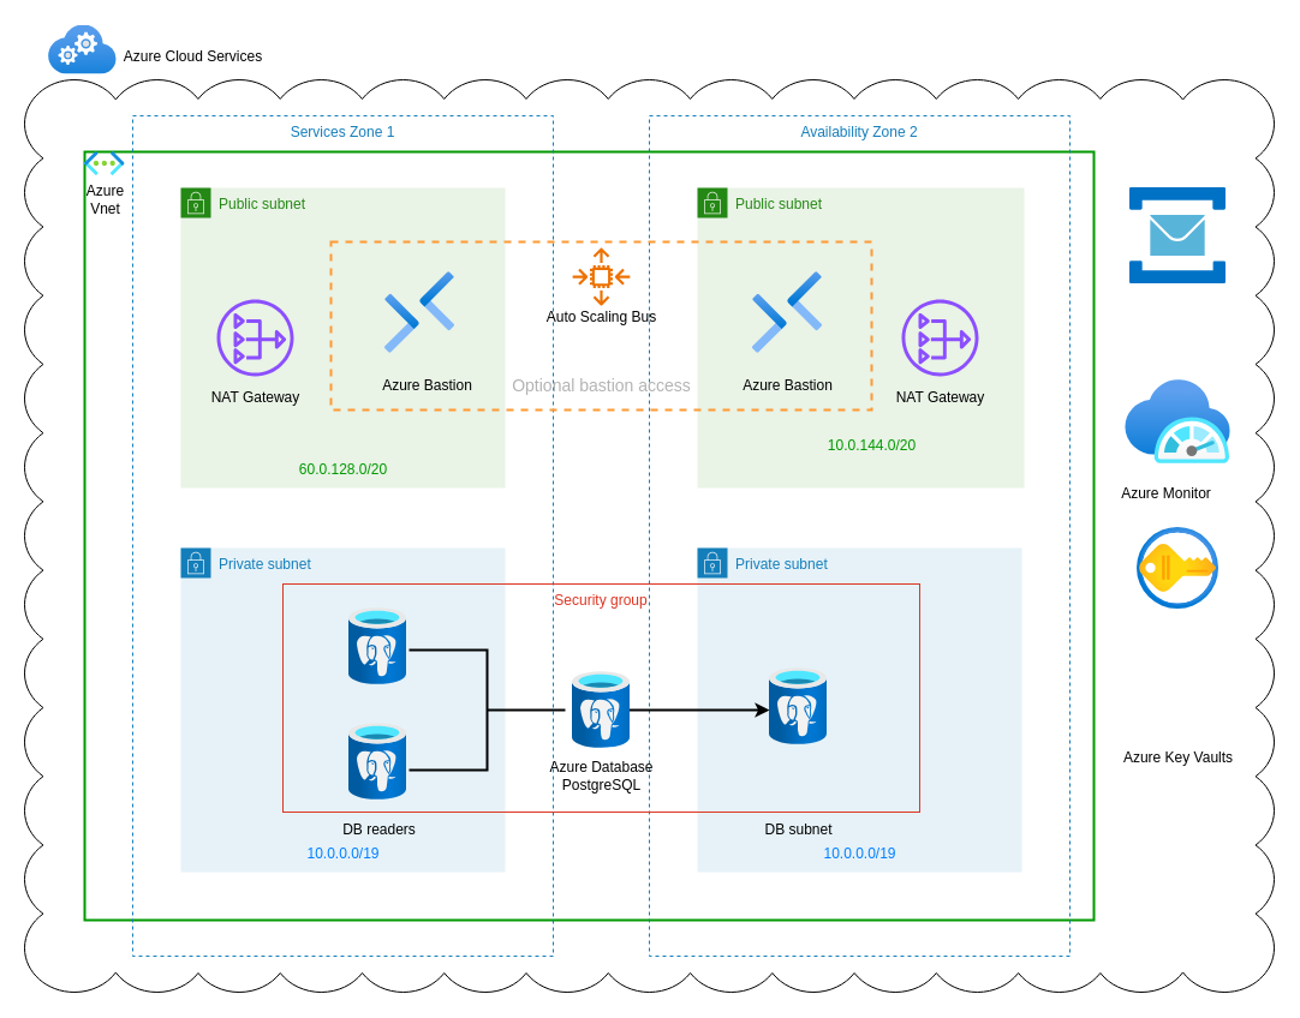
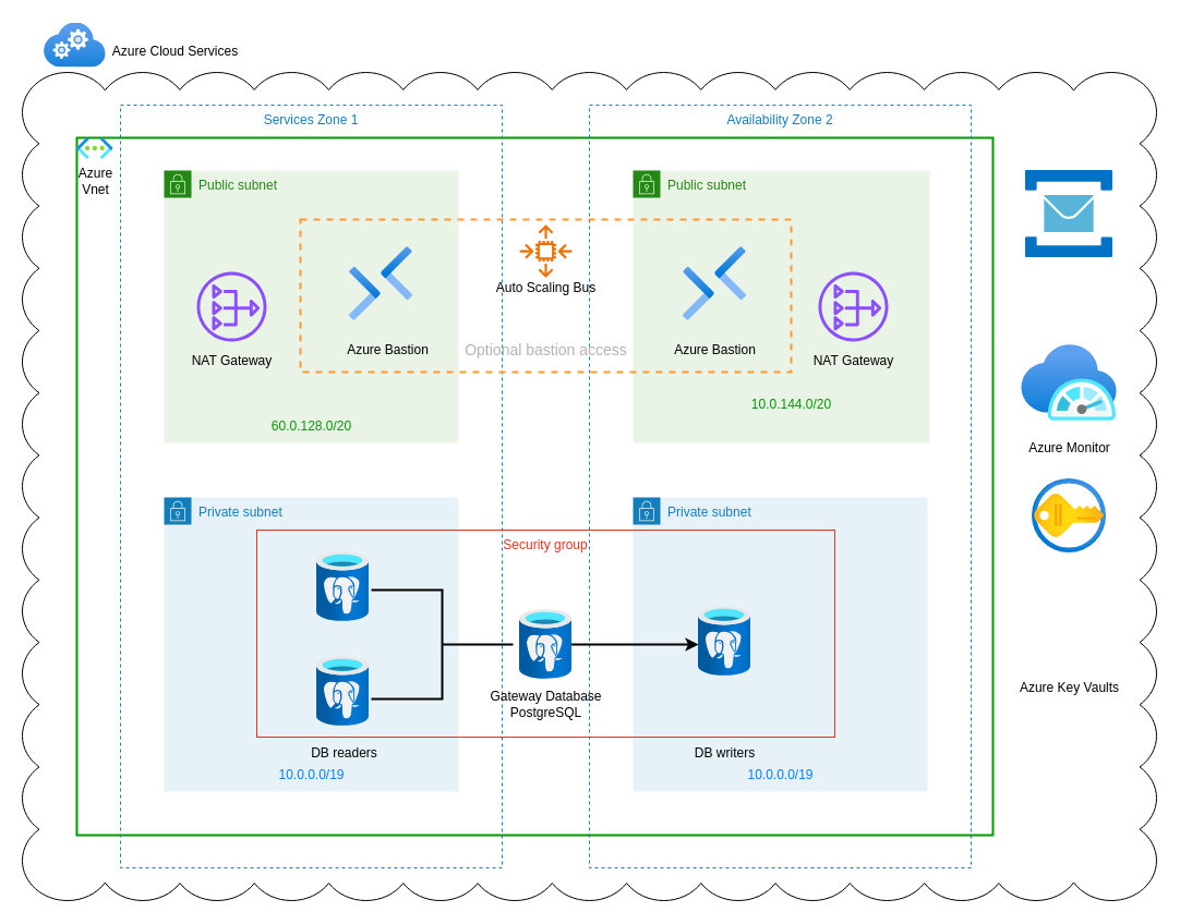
  <mxCell id="0" />
  <mxCell id="1" parent="0" />
  <mxCell id="2" value="" style="whiteSpace=wrap;html=1;shape=mxgraph.basic.cloud_rect" parent="1" vertex="1"><mxGeometry x="20" y="66" width="1040" height="760" as="geometry" /></mxCell>
  <mxCell id="3" value="" style="rounded=0;whiteSpace=wrap;html=1;fillColor=none;strokeColor=#009900;strokeWidth=2;" vertex="1" parent="1"><mxGeometry x="70" y="126" width="840" height="640" as="geometry" /></mxCell>
  <mxCell id="4" value="Azure Cloud Services" style="text;html=1;align=center;verticalAlign=middle;resizable=0;points=[];autosize=1;strokeColor=none;fillColor=none;" parent="1" vertex="1"><mxGeometry x="90" y="31.5" width="140" height="30" as="geometry" /></mxCell>
  <mxCell id="5" value="" style="image;aspect=fixed;html=1;points=[];align=center;fontSize=12;image=img/lib/azure2/compute/Cloud_Services_Classic.svg;" parent="1" vertex="1"><mxGeometry x="40" y="20.5" width="56.77" height="41" as="geometry" /></mxCell>
  <mxCell id="6" value="" style="image;sketch=0;aspect=fixed;html=1;points=[];align=center;fontSize=12;image=img/lib/mscae/Service_Bus.svg;" parent="1" vertex="1"><mxGeometry x="940" y="156" width="80" height="80" as="geometry" /></mxCell>
  <mxCell id="7" value="" style="image;aspect=fixed;html=1;points=[];align=center;fontSize=12;image=img/lib/azure2/monitor/SAP_Azure_Monitor.svg;" parent="1" vertex="1"><mxGeometry x="936.25" y="316" width="87.5" height="70" as="geometry" /></mxCell>
- <mxCell id="8" value="Azure Monitor" style="text;html=1;align=center;verticalAlign=middle;resizable=0;points=[];autosize=1;strokeColor=none;fillColor=none;" parent="1" vertex="1"><mxGeometry x="920" y="396" width="100" height="30" as="geometry" /></mxCell>
+ <mxCell id="8" value="Azure Monitor" style="text;html=1;align=center;verticalAlign=middle;resizable=0;points=[];autosize=1;strokeColor=none;fillColor=none;" parent="1" vertex="1"><mxGeometry x="930" y="396" width="100" height="30" as="geometry" /></mxCell>
  <mxCell id="9" value="Azure Key Vaults" style="text;html=1;align=center;verticalAlign=middle;resizable=0;points=[];autosize=1;strokeColor=none;fillColor=none;" parent="1" vertex="1"><mxGeometry x="925" y="616" width="110" height="30" as="geometry" /></mxCell>
  <mxCell id="10" value="" style="image;aspect=fixed;html=1;points=[];align=center;fontSize=12;image=img/lib/azure2/security/Key_Vaults.svg;rotation=-90;" vertex="1" parent="1"><mxGeometry x="946" y="438" width="68" height="68" as="geometry" /></mxCell>
  <mxCell id="11" value="Availability Zone 2" style="fillColor=none;strokeColor=#147EBA;dashed=1;verticalAlign=top;fontStyle=0;fontColor=#147EBA;whiteSpace=wrap;html=1;" parent="1" vertex="1"><mxGeometry x="540" y="96" width="350" height="700" as="geometry" /></mxCell>
  <mxCell id="12" value="Services Zone 1" style="fillColor=none;strokeColor=#147EBA;dashed=1;verticalAlign=top;fontStyle=0;fontColor=#147EBA;whiteSpace=wrap;html=1;" parent="1" vertex="1"><mxGeometry x="110" y="96" width="350" height="700" as="geometry" /></mxCell>
  <mxCell id="13" value="Private subnet" style="points=[[0,0],[0.25,0],[0.5,0],[0.75,0],[1,0],[1,0.25],[1,0.5],[1,0.75],[1,1],[0.75,1],[0.5,1],[0.25,1],[0,1],[0,0.75],[0,0.5],[0,0.25]];outlineConnect=0;gradientColor=none;html=1;whiteSpace=wrap;fontSize=12;fontStyle=0;container=1;pointerEvents=0;collapsible=0;recursiveResize=0;shape=mxgraph.aws4.group;grIcon=mxgraph.aws4.group_security_group;grStroke=0;strokeColor=#147EBA;fillColor=#E6F2F8;verticalAlign=top;align=left;spacingLeft=30;fontColor=#147EBA;dashed=0;" parent="1" vertex="1"><mxGeometry x="580" y="456" width="270" height="270" as="geometry" /></mxCell>
  <mxCell id="14" value="&lt;font color=&quot;#007fff&quot;&gt;10.0.0.0/19&lt;/font&gt;" style="text;html=1;align=center;verticalAlign=middle;resizable=0;points=[];autosize=1;strokeColor=none;fillColor=none;" vertex="1" parent="13"><mxGeometry x="95" y="240" width="80" height="30" as="geometry" /></mxCell>
  <mxCell id="15" value="" style="endArrow=classic;html=1;rounded=0;strokeColor=#000000;strokeWidth=2;" parent="13" edge="1"><mxGeometry width="50" height="50" relative="1" as="geometry"><mxPoint x="-58" y="135" as="sourcePoint" /><mxPoint x="60" y="135" as="targetPoint" /></mxGeometry></mxCell>
- <mxCell id="16" value="DB subnet" style="text;html=1;align=center;verticalAlign=middle;resizable=0;points=[];autosize=1;strokeColor=none;fillColor=none;" parent="13" vertex="1"><mxGeometry x="44" y="220" width="80" height="30" as="geometry" /></mxCell>
+ <mxCell id="16" value="DB writers" style="text;html=1;align=center;verticalAlign=middle;resizable=0;points=[];autosize=1;strokeColor=none;fillColor=none;" parent="13" vertex="1"><mxGeometry x="44" y="220" width="80" height="30" as="geometry" /></mxCell>
  <mxCell id="17" value="" style="image;aspect=fixed;html=1;points=[];align=center;fontSize=12;image=img/lib/azure2/databases/Azure_Database_PostgreSQL_Server.svg;" vertex="1" parent="13"><mxGeometry x="60" y="100" width="48" height="64" as="geometry" /></mxCell>
  <mxCell id="18" value="Private subnet" style="points=[[0,0],[0.25,0],[0.5,0],[0.75,0],[1,0],[1,0.25],[1,0.5],[1,0.75],[1,1],[0.75,1],[0.5,1],[0.25,1],[0,1],[0,0.75],[0,0.5],[0,0.25]];outlineConnect=0;gradientColor=none;html=1;whiteSpace=wrap;fontSize=12;fontStyle=0;container=1;pointerEvents=0;collapsible=0;recursiveResize=0;shape=mxgraph.aws4.group;grIcon=mxgraph.aws4.group_security_group;grStroke=0;strokeColor=#147EBA;fillColor=#E6F2F8;verticalAlign=top;align=left;spacingLeft=30;fontColor=#147EBA;dashed=0;" parent="1" vertex="1"><mxGeometry x="150" y="456" width="270" height="270" as="geometry" /></mxCell>
  <mxCell id="19" value="Public subnet" style="points=[[0,0],[0.25,0],[0.5,0],[0.75,0],[1,0],[1,0.25],[1,0.5],[1,0.75],[1,1],[0.75,1],[0.5,1],[0.25,1],[0,1],[0,0.75],[0,0.5],[0,0.25]];outlineConnect=0;gradientColor=none;html=1;whiteSpace=wrap;fontSize=12;fontStyle=0;container=1;pointerEvents=0;collapsible=0;recursiveResize=0;shape=mxgraph.aws4.group;grIcon=mxgraph.aws4.group_security_group;grStroke=0;strokeColor=#248814;fillColor=#E9F3E6;verticalAlign=top;align=left;spacingLeft=30;fontColor=#248814;dashed=0;" parent="1" vertex="1"><mxGeometry x="150" y="156" width="270" height="250" as="geometry" /></mxCell>
  <mxCell id="20" value="&lt;font color=&quot;#009900&quot;&gt;60.0.128.0/20&lt;/font&gt;" style="text;html=1;align=center;verticalAlign=middle;resizable=0;points=[];autosize=1;strokeColor=none;fillColor=none;" vertex="1" parent="19"><mxGeometry x="85" y="220" width="100" height="30" as="geometry" /></mxCell>
  <mxCell id="21" value="Public subnet" style="points=[[0,0],[0.25,0],[0.5,0],[0.75,0],[1,0],[1,0.25],[1,0.5],[1,0.75],[1,1],[0.75,1],[0.5,1],[0.25,1],[0,1],[0,0.75],[0,0.5],[0,0.25]];outlineConnect=0;gradientColor=none;html=1;whiteSpace=wrap;fontSize=12;fontStyle=0;container=1;pointerEvents=0;collapsible=0;recursiveResize=0;shape=mxgraph.aws4.group;grIcon=mxgraph.aws4.group_security_group;grStroke=0;strokeColor=#248814;fillColor=#E9F3E6;verticalAlign=top;align=left;spacingLeft=30;fontColor=#248814;dashed=0;" parent="1" vertex="1"><mxGeometry x="580" y="156" width="272" height="250" as="geometry" /></mxCell>
  <mxCell id="22" value="NAT Gateway" style="text;html=1;align=center;verticalAlign=middle;resizable=0;points=[];autosize=1;strokeColor=none;fillColor=none;" parent="21" vertex="1"><mxGeometry x="152" y="160" width="100" height="30" as="geometry" /></mxCell>
  <mxCell id="23" value="" style="sketch=0;outlineConnect=0;fontColor=#232F3E;gradientColor=none;fillColor=#8C4FFF;strokeColor=none;dashed=0;verticalLabelPosition=bottom;verticalAlign=top;align=center;html=1;fontSize=12;fontStyle=0;aspect=fixed;pointerEvents=1;shape=mxgraph.aws4.nat_gateway;" parent="1" vertex="1"><mxGeometry x="180" y="249" width="64" height="64" as="geometry" /></mxCell>
  <mxCell id="24" value="NAT Gateway" style="text;html=1;align=center;verticalAlign=middle;resizable=0;points=[];autosize=1;strokeColor=none;fillColor=none;" parent="1" vertex="1"><mxGeometry x="162" y="316" width="100" height="30" as="geometry" /></mxCell>
  <mxCell id="25" value="" style="sketch=0;outlineConnect=0;fontColor=#232F3E;gradientColor=none;fillColor=#8C4FFF;strokeColor=none;dashed=0;verticalLabelPosition=bottom;verticalAlign=top;align=center;html=1;fontSize=12;fontStyle=0;aspect=fixed;pointerEvents=1;shape=mxgraph.aws4.nat_gateway;" parent="1" vertex="1"><mxGeometry x="750" y="249" width="64" height="64" as="geometry" /></mxCell>
  <mxCell id="26" value="" style="rounded=0;whiteSpace=wrap;html=1;dashed=1;perimeterSpacing=0;fillColor=none;strokeColor=#FF9933;strokeWidth=2;" parent="1" vertex="1"><mxGeometry x="275" y="201" width="450" height="140" as="geometry" /></mxCell>
  <mxCell id="27" value="" style="sketch=0;outlineConnect=0;fontColor=#232F3E;gradientColor=none;fillColor=#ED7100;strokeColor=none;dashed=0;verticalLabelPosition=bottom;verticalAlign=top;align=center;html=1;fontSize=12;fontStyle=0;aspect=fixed;pointerEvents=1;shape=mxgraph.aws4.auto_scaling2;" parent="1" vertex="1"><mxGeometry x="476" y="206" width="48" height="48" as="geometry" /></mxCell>
  <mxCell id="28" value="Auto Scaling Bus" style="text;html=1;align=center;verticalAlign=middle;resizable=0;points=[];autosize=1;strokeColor=none;fillColor=none;" parent="1" vertex="1"><mxGeometry x="435" y="249" width="130" height="30" as="geometry" /></mxCell>
  <mxCell id="29" value="Azure Bastion" style="text;html=1;align=center;verticalAlign=middle;resizable=0;points=[];autosize=1;strokeColor=none;fillColor=none;" parent="1" vertex="1"><mxGeometry x="305" y="306" width="100" height="30" as="geometry" /></mxCell>
  <mxCell id="30" value="Azure Bastion" style="text;html=1;align=center;verticalAlign=middle;resizable=0;points=[];autosize=1;strokeColor=none;fillColor=none;" parent="1" vertex="1"><mxGeometry x="605" y="306" width="100" height="30" as="geometry" /></mxCell>
  <mxCell id="31" value="&lt;font style=&quot;font-size: 14px;&quot; color=&quot;#b3b3b3&quot;&gt;Optional bastion access&lt;/font&gt;" style="text;html=1;align=center;verticalAlign=middle;resizable=0;points=[];autosize=1;strokeColor=none;fillColor=none;" parent="1" vertex="1"><mxGeometry x="415" y="306" width="170" height="30" as="geometry" /></mxCell>
  <mxCell id="32" value="&lt;font color=&quot;#009900&quot;&gt;10.0.144.0/20&lt;/font&gt;" style="text;html=1;align=center;verticalAlign=middle;resizable=0;points=[];autosize=1;strokeColor=none;fillColor=none;" vertex="1" parent="1"><mxGeometry x="675" y="356" width="100" height="30" as="geometry" /></mxCell>
  <mxCell id="33" value="&lt;font color=&quot;#007fff&quot;&gt;10.0.0.0/19&lt;/font&gt;" style="text;html=1;align=center;verticalAlign=middle;resizable=0;points=[];autosize=1;strokeColor=none;fillColor=none;" vertex="1" parent="1"><mxGeometry x="245" y="696" width="80" height="30" as="geometry" /></mxCell>
  <mxCell id="34" value="" style="image;aspect=fixed;html=1;points=[];align=center;fontSize=12;image=img/lib/azure2/networking/Bastions.svg;" vertex="1" parent="1"><mxGeometry x="320" y="226" width="58.0" height="68" as="geometry" /></mxCell>
  <mxCell id="35" value="" style="image;aspect=fixed;html=1;points=[];align=center;fontSize=12;image=img/lib/azure2/networking/Bastions.svg;" vertex="1" parent="1"><mxGeometry x="626" y="226" width="58.0" height="68" as="geometry" /></mxCell>
  <mxCell id="36" value="" style="strokeWidth=2;html=1;shape=mxgraph.flowchart.annotation_2;align=left;labelPosition=right;pointerEvents=1;rotation=-180;" parent="1" vertex="1"><mxGeometry x="340" y="541" width="130" height="100" as="geometry" /></mxCell>
- <mxCell id="37" value="Azure Database &lt;br&gt;PostgreSQL" style="text;html=1;align=center;verticalAlign=middle;resizable=0;points=[];autosize=1;strokeColor=none;fillColor=none;" parent="1" vertex="1"><mxGeometry x="445" y="626" width="110" height="40" as="geometry" /></mxCell>
+ <mxCell id="37" value="Gateway Database &lt;br&gt;PostgreSQL" style="text;html=1;align=center;verticalAlign=middle;resizable=0;points=[];autosize=1;strokeColor=none;fillColor=none;" parent="1" vertex="1"><mxGeometry x="445" y="626" width="110" height="40" as="geometry" /></mxCell>
  <mxCell id="38" value="" style="image;aspect=fixed;html=1;points=[];align=center;fontSize=12;image=img/lib/azure2/databases/Azure_Database_PostgreSQL_Server.svg;" vertex="1" parent="1"><mxGeometry x="476" y="559" width="48" height="64" as="geometry" /></mxCell>
  <mxCell id="39" value="" style="image;aspect=fixed;html=1;points=[];align=center;fontSize=12;image=img/lib/azure2/databases/Azure_Database_PostgreSQL_Server.svg;" vertex="1" parent="1"><mxGeometry x="290" y="506" width="48" height="64" as="geometry" /></mxCell>
  <mxCell id="40" value="" style="image;aspect=fixed;html=1;points=[];align=center;fontSize=12;image=img/lib/azure2/databases/Azure_Database_PostgreSQL_Server.svg;" vertex="1" parent="1"><mxGeometry x="290" y="602" width="48" height="64" as="geometry" /></mxCell>
  <mxCell id="41" value="Security group" style="fillColor=none;strokeColor=#DD3522;verticalAlign=top;fontStyle=0;fontColor=#DD3522;whiteSpace=wrap;html=1;" parent="1" vertex="1"><mxGeometry x="235" y="486" width="530" height="190" as="geometry" /></mxCell>
  <mxCell id="42" value="DB readers" style="text;html=1;align=center;verticalAlign=middle;resizable=0;points=[];autosize=1;strokeColor=none;fillColor=none;" parent="1" vertex="1"><mxGeometry x="275" y="676" width="80" height="30" as="geometry" /></mxCell>
  <mxCell id="43" value="" style="image;aspect=fixed;html=1;points=[];align=center;fontSize=12;image=img/lib/azure2/networking/Virtual_Networks.svg;" vertex="1" parent="1"><mxGeometry x="70" y="126" width="33.5" height="20" as="geometry" /></mxCell>
  <mxCell id="44" value="Azure &lt;br&gt;Vnet" style="text;html=1;align=center;verticalAlign=middle;resizable=0;points=[];autosize=1;strokeColor=none;fillColor=none;" vertex="1" parent="1"><mxGeometry x="61.75" y="146" width="50" height="40" as="geometry" /></mxCell>
